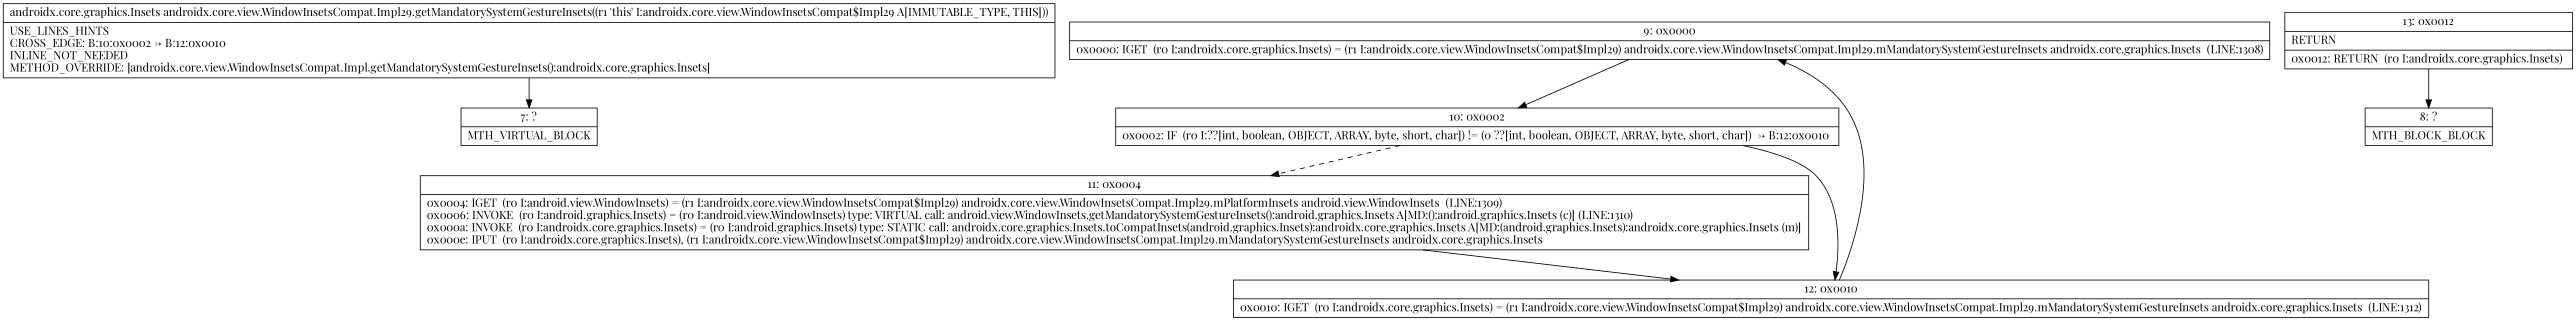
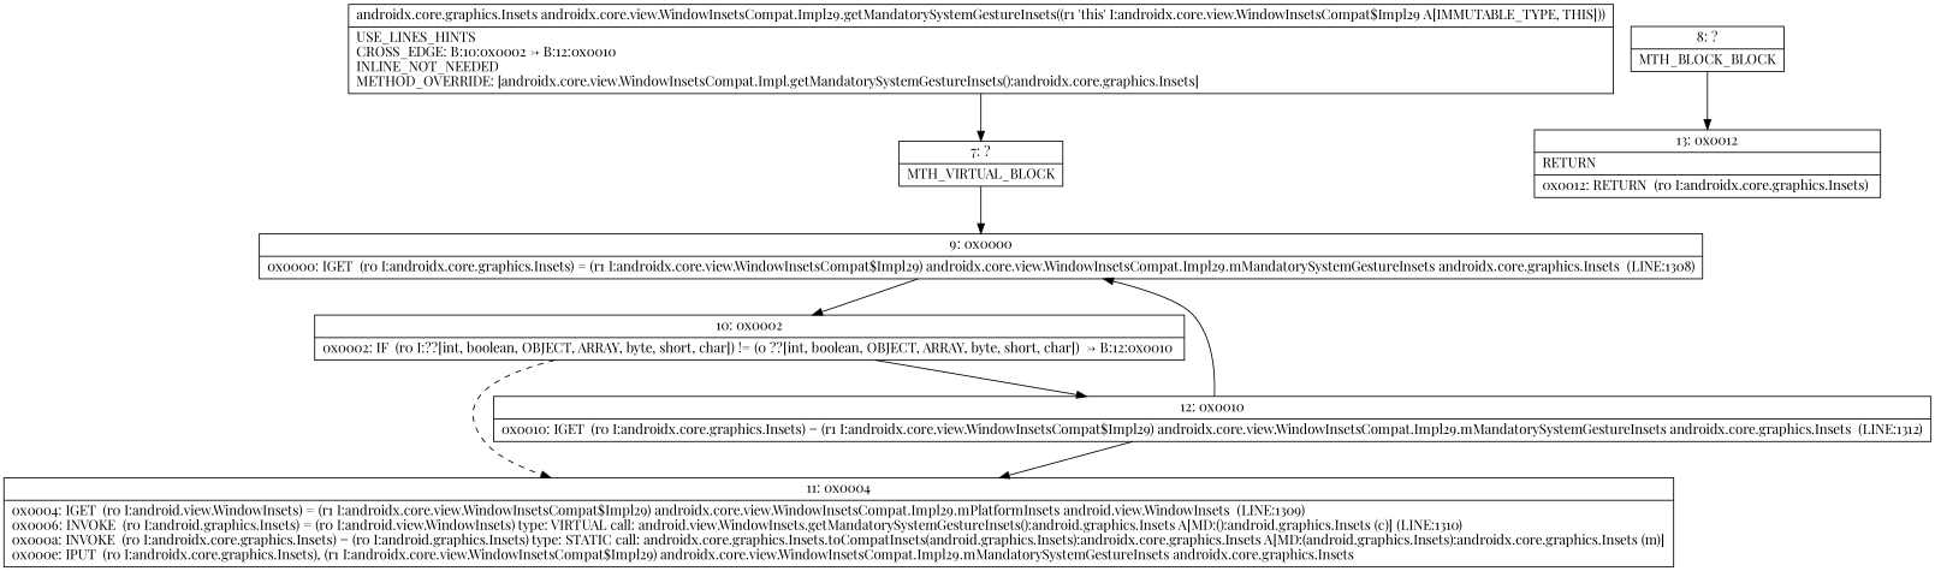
  digraph {
    fontname="Playfair Display"
    node [fontname="Playfair Display" shape=record]
    edge [fontname="Playfair Display"]
    n1 [label="{7\:\ ?|MTH_VIRTUAL_BLOCK\l}"]
    n2 [label="{9\:\ 0x0000|0x0000: IGET  (r0 I:androidx.core.graphics.Insets) = (r1 I:androidx.core.view.WindowInsetsCompat$Impl29) androidx.core.view.WindowInsetsCompat.Impl29.mMandatorySystemGestureInsets androidx.core.graphics.Insets  (LINE:1308)\l}"]
    n3 [label="{10\:\ 0x0002|0x0002: IF  (r0 I:??[int, boolean, OBJECT, ARRAY, byte, short, char]) != (0 ??[int, boolean, OBJECT, ARRAY, byte, short, char])  \-\> B:12:0x0010 \l}"]
    n4 [label="{11\:\ 0x0004|0x0004: IGET  (r0 I:android.view.WindowInsets) = (r1 I:androidx.core.view.WindowInsetsCompat$Impl29) androidx.core.view.WindowInsetsCompat.Impl29.mPlatformInsets android.view.WindowInsets  (LINE:1309)\l0x0006: INVOKE  (r0 I:android.graphics.Insets) = (r0 I:android.view.WindowInsets) type: VIRTUAL call: android.view.WindowInsets.getMandatorySystemGestureInsets():android.graphics.Insets A[MD:():android.graphics.Insets (c)] (LINE:1310)\l0x000a: INVOKE  (r0 I:androidx.core.graphics.Insets) = (r0 I:android.graphics.Insets) type: STATIC call: androidx.core.graphics.Insets.toCompatInsets(android.graphics.Insets):androidx.core.graphics.Insets A[MD:(android.graphics.Insets):androidx.core.graphics.Insets (m)]\l0x000e: IPUT  (r0 I:androidx.core.graphics.Insets), (r1 I:androidx.core.view.WindowInsetsCompat$Impl29) androidx.core.view.WindowInsetsCompat.Impl29.mMandatorySystemGestureInsets androidx.core.graphics.Insets \l}"]
    n5 [label="{12\:\ 0x0010|0x0010: IGET  (r0 I:androidx.core.graphics.Insets) = (r1 I:androidx.core.view.WindowInsetsCompat$Impl29) androidx.core.view.WindowInsetsCompat.Impl29.mMandatorySystemGestureInsets androidx.core.graphics.Insets  (LINE:1312)\l}"]
    n6 [label="{13\:\ 0x0012|RETURN\l|0x0012: RETURN  (r0 I:androidx.core.graphics.Insets) \l}"]
    n7 [label="{8\:\ ?|MTH_BLOCK_BLOCK\l}"]
    n8 [label="{androidx.core.graphics.Insets androidx.core.view.WindowInsetsCompat.Impl29.getMandatorySystemGestureInsets((r1 'this' I:androidx.core.view.WindowInsetsCompat$Impl29 A[IMMUTABLE_TYPE, THIS]))  | USE_LINES_HINTS\lCROSS_EDGE: B:10:0x0002 \-\> B:12:0x0010\lINLINE_NOT_NEEDED\lMETHOD_OVERRIDE: [androidx.core.view.WindowInsetsCompat.Impl.getMandatorySystemGestureInsets():androidx.core.graphics.Insets]\l}"]
+   n1 -> n2
    n2 -> n3
    n3 -> n4 [style=dashed]
    n3 -> n5
-   n4 -> n5
+   n5 -> n4
    n5 -> n2
-   n6 -> n7
+   n7 -> n6
    n8 -> n1
  }
